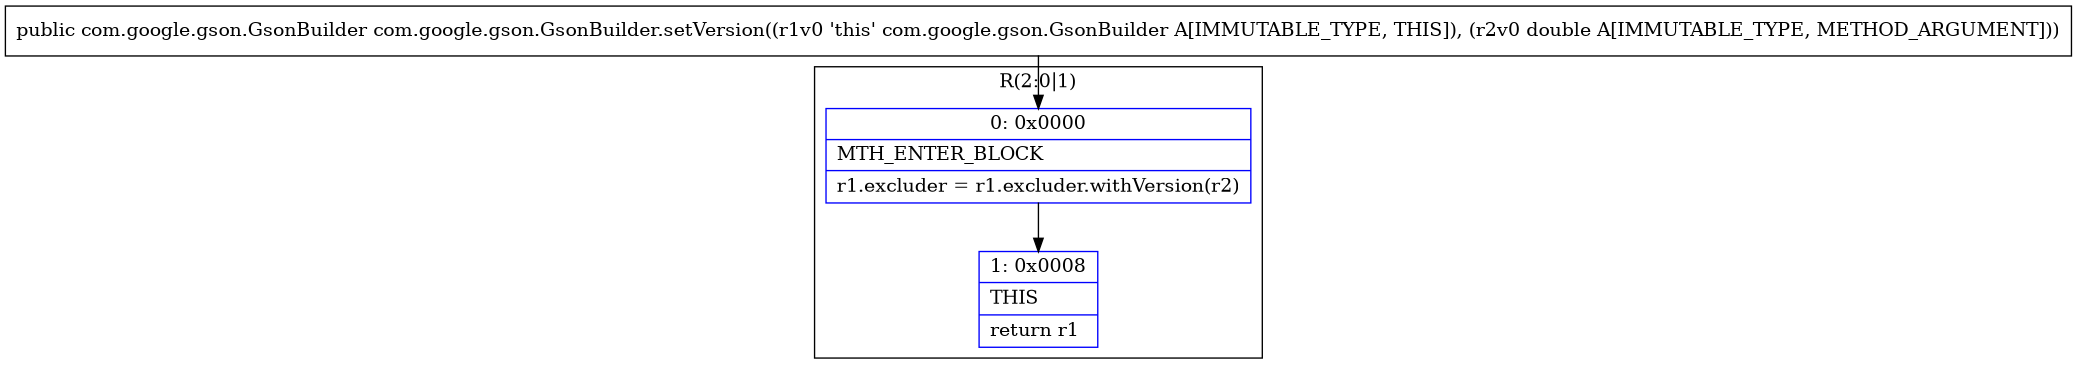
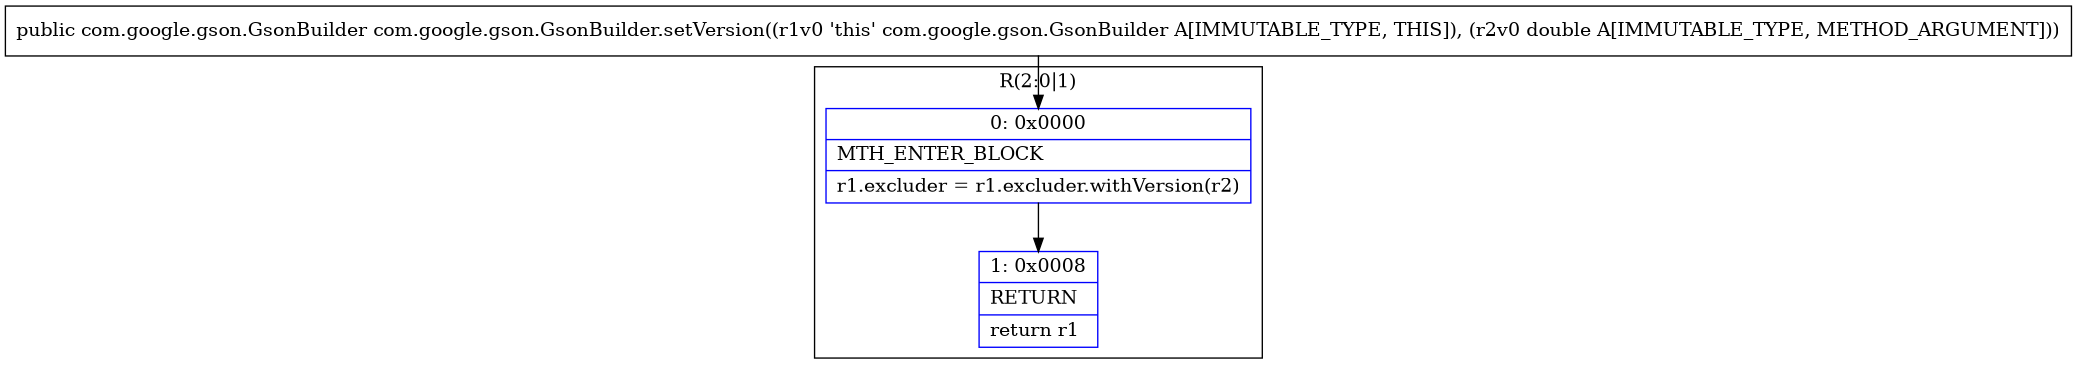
  digraph {
    node [color=blue shape=record]
    n1 [label="{0\:\ 0x0000|MTH_ENTER_BLOCK\l|r1.excluder = r1.excluder.withVersion(r2)\l}"]
-   n2 [label="{1\:\ 0x0008|THIS\l|return r1\l}"]
+   n2 [label="{1\:\ 0x0008|RETURN\l|return r1\l}"]
    n3 [label="{public com.google.gson.GsonBuilder com.google.gson.GsonBuilder.setVersion((r1v0 'this' com.google.gson.GsonBuilder A[IMMUTABLE_TYPE, THIS]), (r2v0 double A[IMMUTABLE_TYPE, METHOD_ARGUMENT])) }" color=""]
    subgraph cluster_1 {
      label="R(2:0|1)"
      n1
      n2
    }
    n1 -> n2
    n3 -> n1
  }
